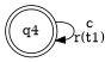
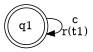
  digraph {
    fontname="DejaVu Serif"
-   n1 [label=q4 shape=doublecircle fontname="DejaVu Serif"]
+   n1 [label=q1 shape=doublecircle fontname="DejaVu Serif"]
    n1 -> n1 [label="c\nr(t1)\n" fontname="DejaVu Serif"]
  }
